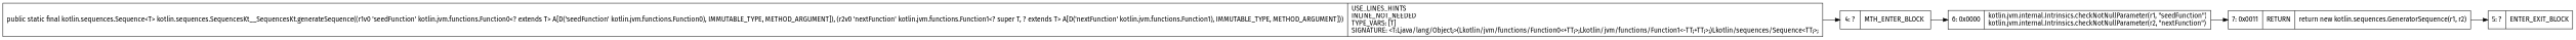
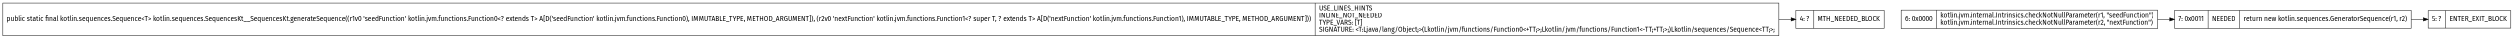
  digraph {
    fontname="Fira Sans"
    rankdir=LR
    node [fontname="Fira Sans" shape=record]
    edge [fontname="Fira Sans"]
-   n1 [label="{4\:\ ?|MTH_ENTER_BLOCK\l}"]
+   n1 [label="{4\:\ ?|MTH_NEEDED_BLOCK\l}"]
    n2 [label="{6\:\ 0x0000|kotlin.jvm.internal.Intrinsics.checkNotNullParameter(r1, \"seedFunction\")\lkotlin.jvm.internal.Intrinsics.checkNotNullParameter(r2, \"nextFunction\")\l}"]
-   n3 [label="{7\:\ 0x0011|RETURN\l|return new kotlin.sequences.GeneratorSequence(r1, r2)\l}"]
+   n3 [label="{7\:\ 0x0011|NEEDED\l|return new kotlin.sequences.GeneratorSequence(r1, r2)\l}"]
    n4 [label="{5\:\ ?|ENTER_EXIT_BLOCK\l}"]
    n5 [label="{public static final kotlin.sequences.Sequence\<T\> kotlin.sequences.SequencesKt__SequencesKt.generateSequence((r1v0 'seedFunction' kotlin.jvm.functions.Function0\<? extends T\> A[D('seedFunction' kotlin.jvm.functions.Function0), IMMUTABLE_TYPE, METHOD_ARGUMENT]), (r2v0 'nextFunction' kotlin.jvm.functions.Function1\<? super T, ? extends T\> A[D('nextFunction' kotlin.jvm.functions.Function1), IMMUTABLE_TYPE, METHOD_ARGUMENT]))  | USE_LINES_HINTS\lINLINE_NOT_NEEDED\lTYPE_VARS: [T]\lSIGNATURE: \<T:Ljava\/lang\/Object;\>(Lkotlin\/jvm\/functions\/Function0\<+TT;\>;Lkotlin\/jvm\/functions\/Function1\<\-TT;+TT;\>;)Lkotlin\/sequences\/Sequence\<TT;\>;\l}"]
-   n1 -> n2
    n2 -> n3
    n3 -> n4
    n5 -> n1
  }
